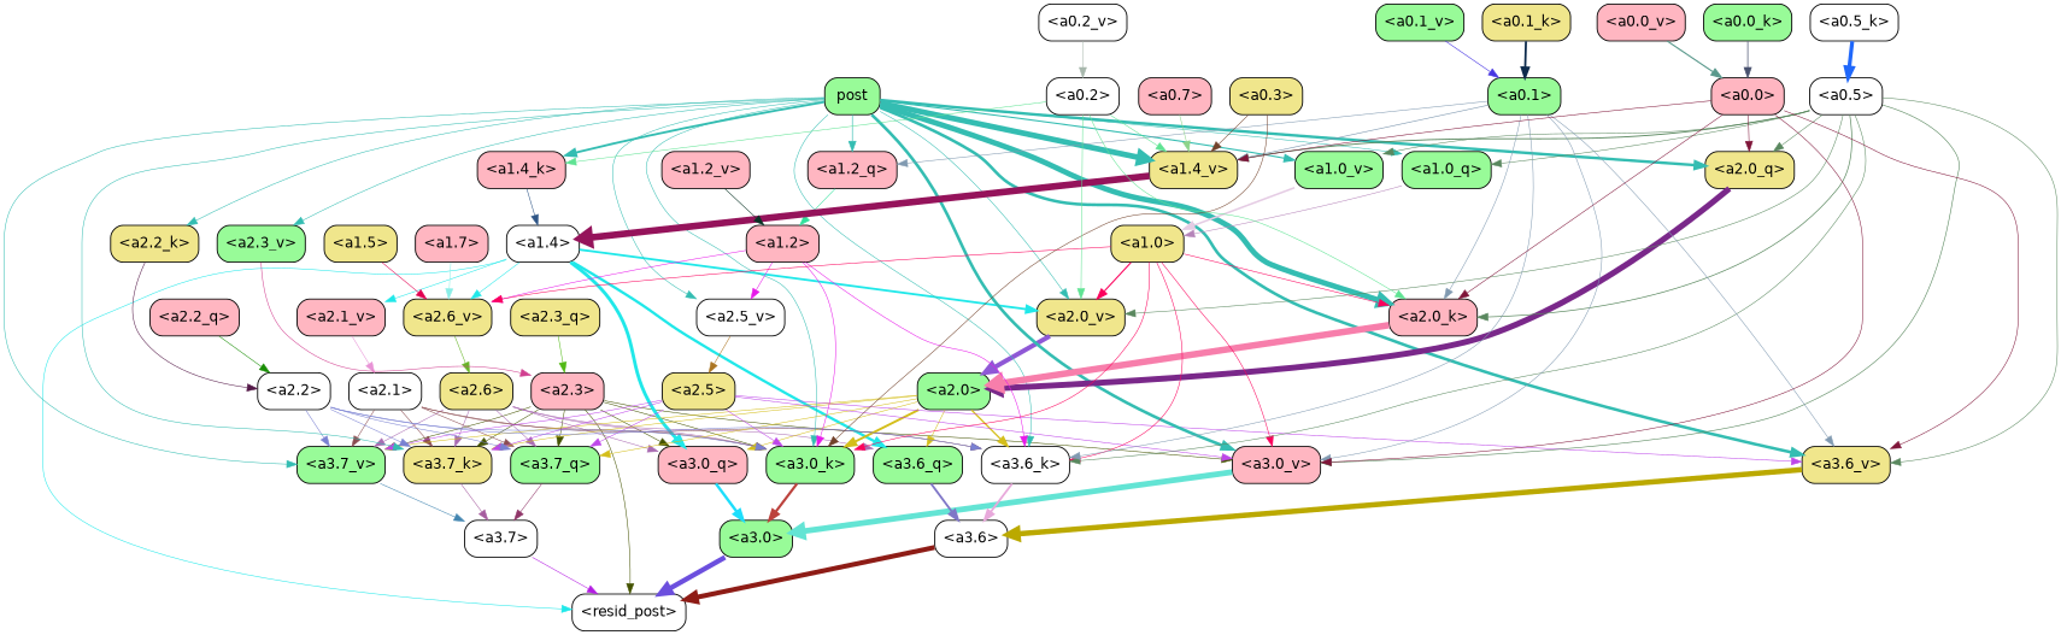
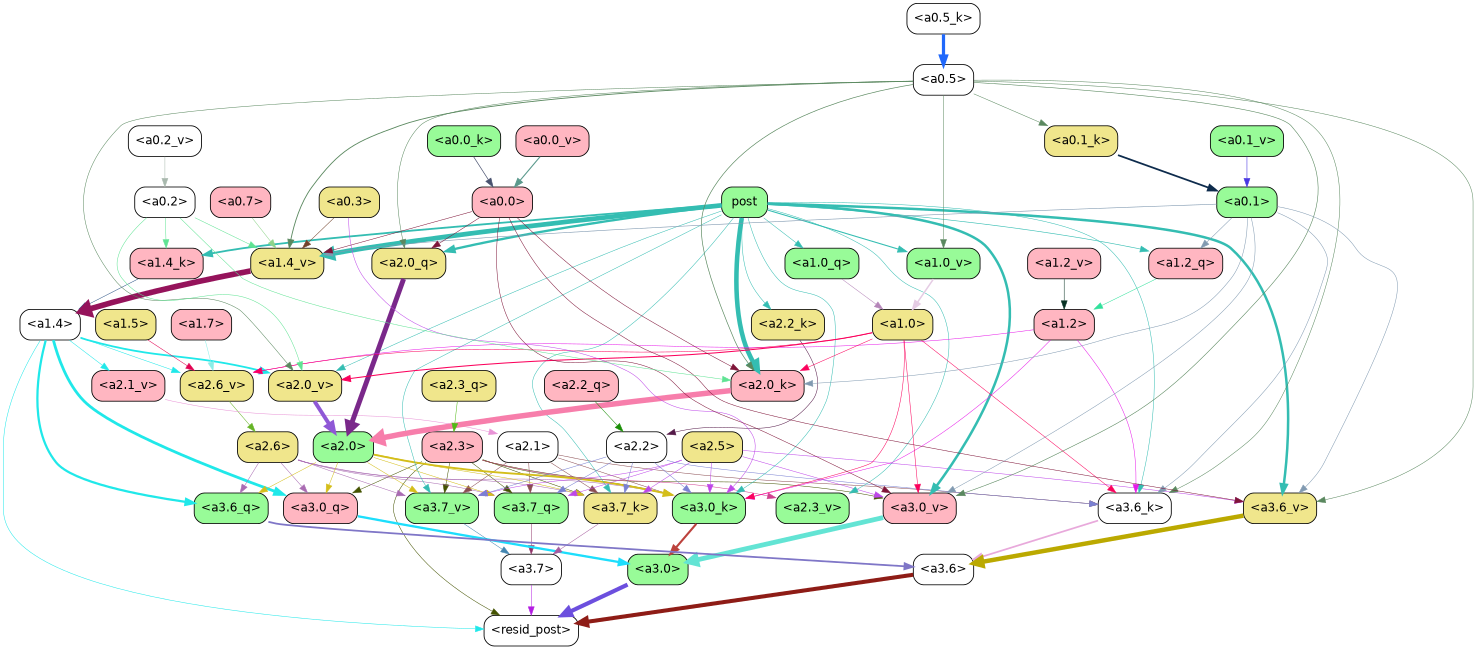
  strict digraph {
    splines=true
    node [color=black fillcolor=lightpink fontname=Helvetica shape=box style="filled, rounded"]
    edge [color="#34bdb2" penwidth=0.6]
    "<a3.7>" [fillcolor=white]
    "<resid_post>" [fillcolor=white]
    "<a3.6>" [fillcolor=white]
    "<a3.0>" [fillcolor=palegreen]
    "<a2.3>"
    "<a3.7_q>" [fillcolor=palegreen]
    "<a3.0_q>"
    "<a3.7_k>" [fillcolor=khaki]
    "<a3.0_k>" [fillcolor=palegreen]
    "<a3.7_v>" [fillcolor=palegreen]
    "<a3.0_v>"
    "<a1.4>" [fillcolor=white]
    "<a3.6_q>" [fillcolor=palegreen]
    "<a2.6_v>" [fillcolor=khaki]
    "<a2.1_v>"
    "<a2.0_v>" [fillcolor=khaki]
    "<a2.6>" [fillcolor=khaki]
    "<a2.1>" [fillcolor=white]
    "<a2.0>" [fillcolor=palegreen]
    "<a3.6_k>" [fillcolor=white]
    "<a3.6_v>" [fillcolor=khaki]
    "<a2.5>" [fillcolor=khaki]
    "<a2.2>" [fillcolor=white]
    n24 [fillcolor=palegreen label=post]
    "<a2.0_q>" [fillcolor=khaki]
    "<a2.2_k>" [fillcolor=khaki]
    "<a2.0_k>"
-   "<a2.5_v>" [fillcolor=white]
    "<a2.3_v>" [fillcolor=palegreen]
    "<a1.2_q>"
    "<a1.0_q>" [fillcolor=palegreen]
    "<a1.4_k>"
    "<a1.4_v>" [fillcolor=khaki]
    "<a1.0_v>" [fillcolor=palegreen]
    "<a1.2>"
    "<a1.0>" [fillcolor=khaki]
    "<a0.5>" [fillcolor=white]
    "<a0.1>" [fillcolor=palegreen]
    "<a0.3>" [fillcolor=khaki]
    "<a0.0>"
    "<a2.3_q>" [fillcolor=khaki]
    "<a2.2_q>"
    "<a0.2>" [fillcolor=white]
    "<a1.7>"
    "<a1.5>" [fillcolor=khaki]
    "<a1.2_v>"
    "<a0.7>"
    "<a0.5_k>" [fillcolor=white]
    "<a0.1_k>" [fillcolor=khaki]
    "<a0.0_k>" [fillcolor=palegreen]
    "<a0.2_v>" [fillcolor=white]
    "<a0.1_v>" [fillcolor=palegreen]
    "<a0.0_v>"
    "<a3.7>" -> "<resid_post>" [color="#b31ce2"]
    "<a3.6>" -> "<resid_post>" [color="#8e1c16" penwidth=4.751612067222595]
    "<a3.0>" -> "<resid_post>" [color="#6c4fde" penwidth=4.884142994880676]
    "<a2.3>" -> "<resid_post>" [color="#445301"]
    "<a2.3>" -> "<a3.7_q>" [color="#445301"]
    "<a2.3>" -> "<a3.0_q>" [color="#445301"]
    "<a2.3>" -> "<a3.7_k>" [color="#445301"]
    "<a2.3>" -> "<a3.0_k>" [color="#445301"]
    "<a2.3>" -> "<a3.7_v>" [color="#445301"]
    "<a2.3>" -> "<a3.0_v>" [color="#445301"]
    "<a3.7_q>" -> "<a3.7>" [color="#903669"]
    "<a3.0_q>" -> "<a3.0>" [color="#1ddefc" penwidth=2.7421876192092896]
    "<a3.7_k>" -> "<a3.7>" [color="#a65d9f"]
    "<a3.0_k>" -> "<a3.0>" [color="#bc423d" penwidth=2.476402521133423]
    "<a3.7_v>" -> "<a3.7>" [color="#4386b1"]
    "<a3.0_v>" -> "<a3.0>" [color="#63e4d4" penwidth=5.652270674705505]
    "<a1.4>" -> "<resid_post>" [color="#20e8e9"]
    "<a1.4>" -> "<a3.0_q>" [color="#20e8e9" penwidth=3.3040847778320312]
    "<a1.4>" -> "<a3.6_q>" [color="#20e8e9" penwidth=2.6469622254371643]
    "<a1.4>" -> "<a2.6_v>" [color="#20e8e9"]
    "<a1.4>" -> "<a2.1_v>" [color="#20e8e9"]
    "<a1.4>" -> "<a2.0_v>" [color="#20e8e9" penwidth=2.1286070346832275]
    "<a3.6_q>" -> "<a3.6>" [color="#7f76c7" penwidth=2.091020345687866]
    "<a2.6_v>" -> "<a2.6>" [color="#66b426"]
    "<a2.1_v>" -> "<a2.1>" [color="#e893d6"]
    "<a2.0_v>" -> "<a2.0>" [color="#8f58d6" penwidth=4.5950857400894165]
    "<a2.6>" -> "<a3.7_q>" [color="#a96bb2"]
    "<a2.6>" -> "<a3.0_q>" [color="#a96bb2"]
    "<a2.6>" -> "<a3.7_k>" [color="#a96bb2"]
    "<a2.6>" -> "<a3.0_k>" [color="#a96bb2"]
    "<a2.6>" -> "<a3.7_v>" [color="#a96bb2"]
    "<a2.6>" -> "<a3.6_q>" [color="#a96bb2"]
    "<a2.1>" -> "<a3.7_q>" [color="#8b4d52"]
    "<a2.1>" -> "<a3.7_k>" [color="#8b4d52"]
    "<a2.1>" -> "<a3.0_k>" [color="#8b4d52"]
    "<a2.1>" -> "<a3.7_v>" [color="#8b4d52"]
    "<a2.1>" -> "<a3.6_k>" [color="#8b4d52"]
    "<a2.0>" -> "<a3.7_q>" [color="#d4be1a"]
    "<a2.0>" -> "<a3.0_q>" [color="#d4be1a"]
    "<a2.0>" -> "<a3.7_k>" [color="#d4be1a"]
    "<a2.0>" -> "<a3.0_k>" [color="#d4be1a" penwidth=2.2137351036071777]
    "<a2.0>" -> "<a3.7_v>" [color="#d4be1a"]
    "<a2.0>" -> "<a3.6_q>" [color="#d4be1a"]
-   "<a2.0>" -> "<a3.6_k>" [color="#d4be1a" penwidth=1.4757367372512817]
    "<a3.6_k>" -> "<a3.6>" [color="#e8a9db" penwidth=2.048597991466522]
    "<a3.6_v>" -> "<a3.6>" [color="#bba900" penwidth=5.2550448179244995]
    "<a2.5>" -> "<a3.7_q>" [color="#be47e9"]
    "<a2.5>" -> "<a3.7_k>" [color="#be47e9"]
    "<a2.5>" -> "<a3.0_k>" [color="#be47e9"]
    "<a2.5>" -> "<a3.7_v>" [color="#be47e9"]
    "<a2.5>" -> "<a3.0_v>" [color="#be47e9"]
    "<a2.5>" -> "<a3.6_v>" [color="#be47e9"]
    "<a2.2>" -> "<a3.7_q>" [color="#7a81d2"]
    "<a2.2>" -> "<a3.7_k>" [color="#7a81d2"]
    "<a2.2>" -> "<a3.0_k>" [color="#7a81d2"]
    "<a2.2>" -> "<a3.7_v>" [color="#7a81d2"]
    "<a2.2>" -> "<a3.6_k>" [color="#7a81d2"]
    n24 -> "<a3.7_k>"
    n24 -> "<a3.0_k>"
    n24 -> "<a3.7_v>"
    n24 -> "<a3.0_v>" [penwidth=2.972973108291626]
    n24 -> "<a2.0_v>"
    n24 -> "<a3.6_k>"
    n24 -> "<a3.6_v>" [penwidth=2.9582033157348633]
    n24 -> "<a2.0_q>" [penwidth=2.7699792869389057]
    n24 -> "<a2.2_k>"
    n24 -> "<a2.0_k>" [penwidth=5.362775564193726]
-   n24 -> "<a2.5_v>"
    n24 -> "<a2.3_v>"
    n24 -> "<a1.2_q>" [penwidth=0.7193574905395508]
    n24 -> "<a1.0_q>"
    n24 -> "<a1.4_k>" [penwidth=2.147887945175171]
    n24 -> "<a1.4_v>" [penwidth=5.545122385025024]
    n24 -> "<a1.0_v>" [penwidth=1.26444411277771]
    "<a2.0_q>" -> "<a2.0>" [color="#7a288a" penwidth=5.819834470748901]
    "<a2.2_k>" -> "<a2.2>" [color="#541948"]
    "<a2.0_k>" -> "<a2.0>" [color="#f77eab" penwidth=6.470837593078613]
-   "<a2.5_v>" -> "<a2.5>" [color="#ab7522"]
-   "<a2.3_v>" -> "<a2.3>" [color="#d14090"]
+   "<a2.3>" -> "<a2.3_v>" [color="#d14090"]
    "<a1.2_q>" -> "<a1.2>" [color="#31e19c"]
    "<a1.0_q>" -> "<a1.0>" [color="#b585b9"]
    "<a1.4_k>" -> "<a1.4>" [color="#2e5586"]
    "<a1.4_v>" -> "<a1.4>" [color="#95135b" penwidth=6.635385513305664]
    "<a1.0_v>" -> "<a1.0>" [color="#e5cce4" penwidth=1.807669460773468]
    "<a1.2>" -> "<a3.0_k>" [color="#e71ae9"]
    "<a1.2>" -> "<a2.6_v>" [color="#e71ae9"]
    "<a1.2>" -> "<a3.6_k>" [color="#e71ae9"]
-   "<a1.2>" -> "<a2.5_v>" [color="#e71ae9"]
    "<a1.0>" -> "<a3.0_k>" [color="#fb015c"]
    "<a1.0>" -> "<a3.0_v>" [color="#fb015c"]
    "<a1.0>" -> "<a2.6_v>" [color="#fb015c"]
    "<a1.0>" -> "<a2.0_v>" [color="#fb015c" penwidth=1.2240618467330933]
    "<a1.0>" -> "<a3.6_k>" [color="#fb015c"]
    "<a1.0>" -> "<a2.0_k>" [color="#fb015c"]
    "<a0.5>" -> "<a3.0_v>" [color="#5a885f" penwidth=0.6790935099124908]
    "<a0.5>" -> "<a2.0_v>" [color="#5a885f"]
    "<a0.5>" -> "<a3.6_k>" [color="#5a885f"]
    "<a0.5>" -> "<a3.6_v>" [color="#5a885f"]
    "<a0.5>" -> "<a2.0_q>" [color="#5a885f"]
    "<a0.5>" -> "<a2.0_k>" [color="#5a885f" penwidth=0.7897988557815552]
-   "<a0.5>" -> "<a1.0_q>" [color="#5a885f"]
+   "<a0.5>" -> "<a0.1_k>" [color="#5a885f"]
    "<a0.5>" -> "<a1.4_v>" [color="#5a885f" penwidth=1.0479987859725952]
    "<a0.5>" -> "<a1.0_v>" [color="#5a885f"]
    "<a0.1>" -> "<a3.0_v>" [color="#819ab1"]
    "<a0.1>" -> "<a3.6_k>" [color="#819ab1"]
    "<a0.1>" -> "<a3.6_v>" [color="#819ab1"]
    "<a0.1>" -> "<a2.0_k>" [color="#819ab1"]
    "<a0.1>" -> "<a1.2_q>" [color="#819ab1"]
    "<a0.1>" -> "<a1.4_v>" [color="#819ab1" penwidth=0.7031502723693848]
-   "<a0.3>" -> "<a3.0_k>" [color="#72422b"]
+   "<a0.3>" -> "<a3.0_k>" [color="#be47e9"]
    "<a0.3>" -> "<a1.4_v>" [color="#72422b"]
    "<a0.0>" -> "<a3.0_v>" [color="#7f1539"]
    "<a0.0>" -> "<a3.6_v>" [color="#7f1539"]
    "<a0.0>" -> "<a2.0_q>" [color="#7f1539"]
    "<a0.0>" -> "<a2.0_k>" [color="#7f1539"]
    "<a0.0>" -> "<a1.4_v>" [color="#7f1539"]
    "<a2.3_q>" -> "<a2.3>" [color="#52b916"]
    "<a2.2_q>" -> "<a2.2>" [color="#1a8e06"]
    "<a0.2>" -> "<a2.0_v>" [color="#5fe393"]
    "<a0.2>" -> "<a2.0_k>" [color="#5fe393"]
    "<a0.2>" -> "<a1.4_k>" [color="#5fe393"]
    "<a0.2>" -> "<a1.4_v>" [color="#5fe393"]
    "<a1.7>" -> "<a2.6_v>" [color="#8aeee7"]
    "<a1.5>" -> "<a2.6_v>" [color="#e10151"]
    "<a1.2_v>" -> "<a1.2>" [color="#083224"]
    "<a0.7>" -> "<a1.4_v>" [color="#8ed48a"]
    "<a0.5_k>" -> "<a0.5>" [color="#2068fb" penwidth=3.780391812324524]
    "<a0.1_k>" -> "<a0.1>" [color="#0d2b4c" penwidth=2.0809476375579834]
    "<a0.0_k>" -> "<a0.0>" [color="#49526f" penwidth=0.8123311996459961]
    "<a0.2_v>" -> "<a0.2>" [color="#a8b8ad"]
    "<a0.1_v>" -> "<a0.1>" [color="#4837e2" penwidth=0.6631441116333008]
    "<a0.0_v>" -> "<a0.0>" [color="#5a998c" penwidth=1.2803640365600586]
  }
